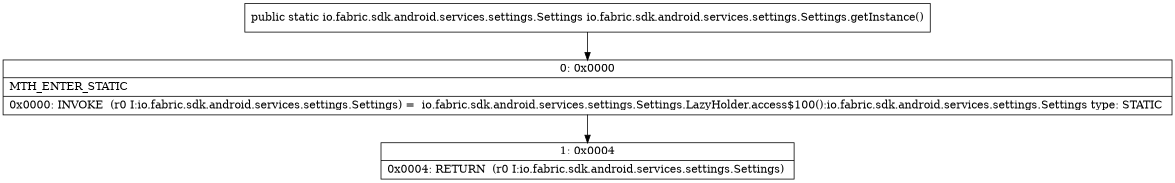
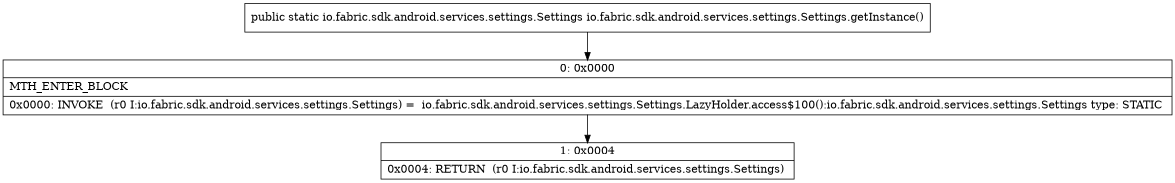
  digraph {
    node [shape=record]
-   n1 [label="{0\:\ 0x0000|MTH_ENTER_STATIC\l|0x0000: INVOKE  (r0 I:io.fabric.sdk.android.services.settings.Settings) =  io.fabric.sdk.android.services.settings.Settings.LazyHolder.access$100():io.fabric.sdk.android.services.settings.Settings type: STATIC \l}"]
+   n1 [label="{0\:\ 0x0000|MTH_ENTER_BLOCK\l|0x0000: INVOKE  (r0 I:io.fabric.sdk.android.services.settings.Settings) =  io.fabric.sdk.android.services.settings.Settings.LazyHolder.access$100():io.fabric.sdk.android.services.settings.Settings type: STATIC \l}"]
    n2 [label="{1\:\ 0x0004|0x0004: RETURN  (r0 I:io.fabric.sdk.android.services.settings.Settings) \l}"]
    n3 [label="{public static io.fabric.sdk.android.services.settings.Settings io.fabric.sdk.android.services.settings.Settings.getInstance() }"]
    n1 -> n2
    n3 -> n1
  }
